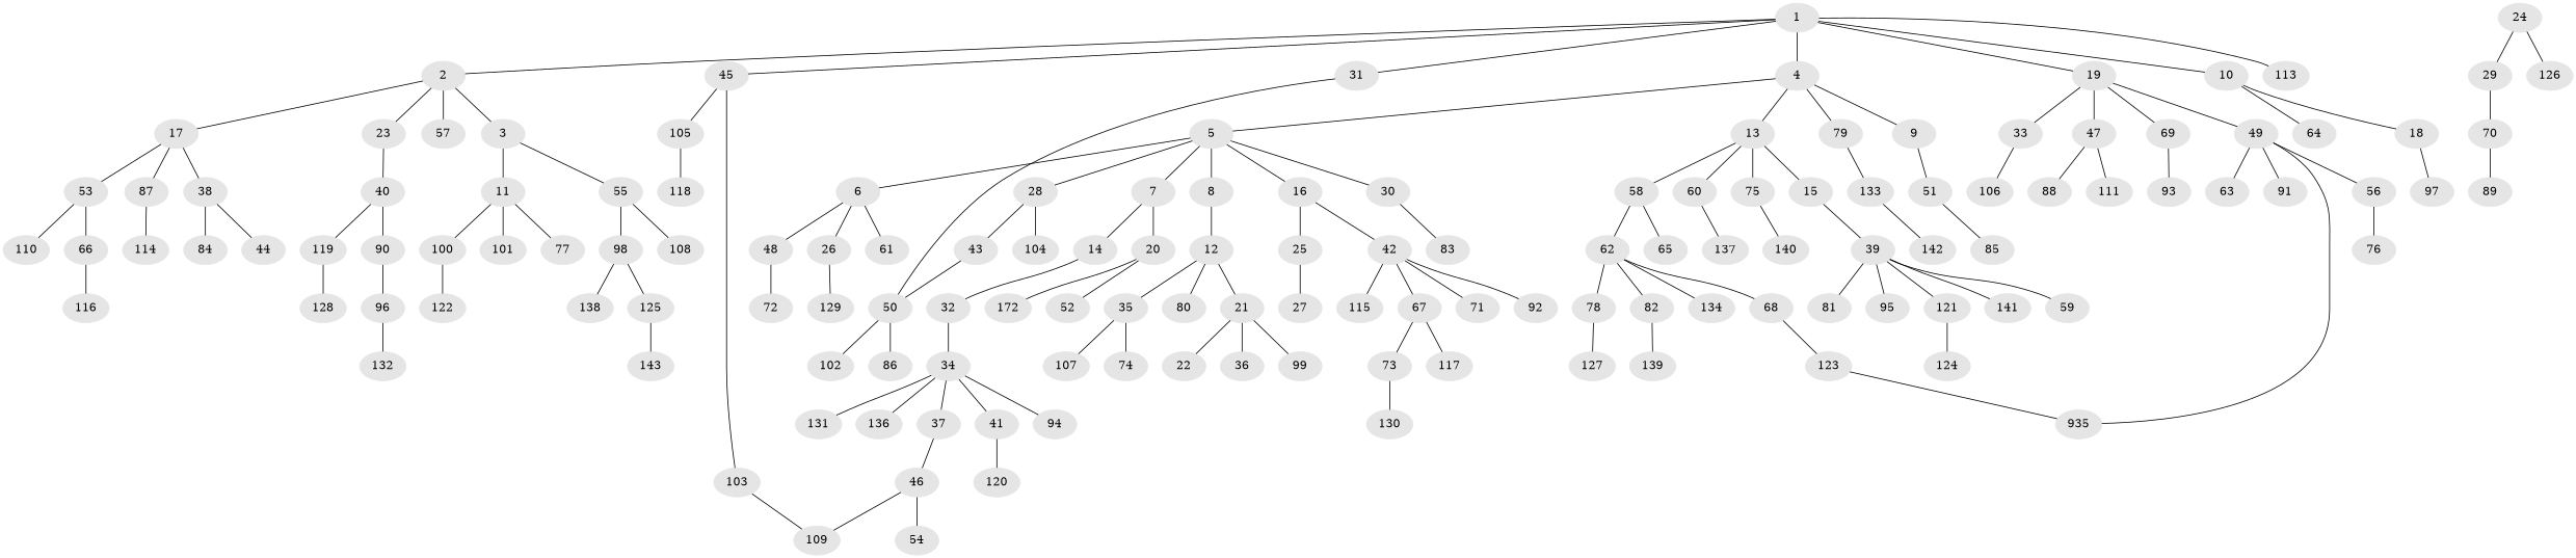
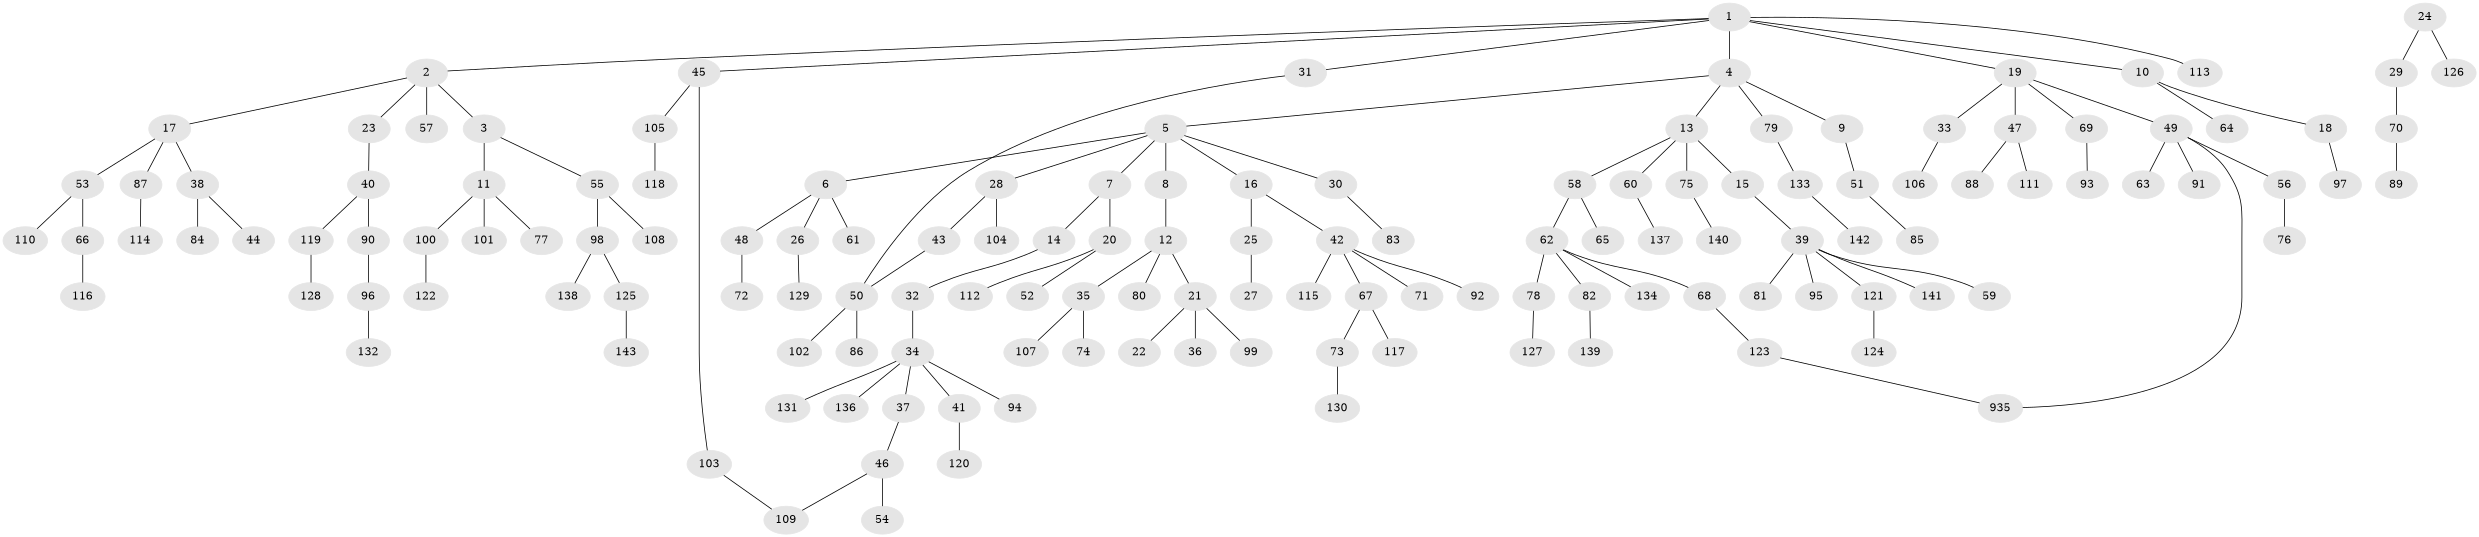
  graph {
    node [color=gray90 style=filled]
    1
    2
    4
    10
    19
    31
    45
    113
    3
    17
    23
    57
    5
    9
    13
    79
    18
    64
    33
    47
    49
    69
    50
    103
    105
    11
    55
    38
    53
    87
    40
    77
    100
    101
    98
    108
    6
    7
    8
    16
    28
    30
    51
    15
    58
    60
    75
    133
    26
    48
    61
    14
    20
    12
    25
    42
    43
    104
    83
    129
    72
    32
    52
-   112 [label=172]
+   112
    21
    35
    80
    85
    97
    122
    22
    36
    99
    74
    107
    39
    62
    65
    137
    140
    34
    59
    81
    95
    121
    141
    27
    67
    71
    92
    115
    44
    84
    66
    110
    114
    106
    88
    111
    56
    63
    91
    n103 [label=935]
    93
    24
    29
    126
    90
    119
    70
    89
    86
    102
    37
    41
    94
    131
    136
    46
    120
    54
    109
    124
    96
    128
    73
    117
    118
    76
    116
    125
    138
    68
    78
    82
    134
    123
    127
    139
    130
    142
    132
    143
    1 -- 2
    1 -- 4
    1 -- 10
    1 -- 19
    1 -- 31
    1 -- 45
    1 -- 113
    2 -- 3
    2 -- 17
    2 -- 23
    2 -- 57
    4 -- 5
    4 -- 9
    4 -- 13
    4 -- 79
    10 -- 18
    10 -- 64
    19 -- 33
    19 -- 47
    19 -- 49
    19 -- 69
    31 -- 50
    45 -- 103
    45 -- 105
    3 -- 11
    3 -- 55
    17 -- 38
    17 -- 53
    17 -- 87
    23 -- 40
    5 -- 6
    5 -- 7
    5 -- 8
    5 -- 16
    5 -- 28
    5 -- 30
    9 -- 51
    13 -- 15
    13 -- 58
    13 -- 60
    13 -- 75
    79 -- 133
    18 -- 97
    33 -- 106
    47 -- 88
    47 -- 111
    49 -- 56
    49 -- 63
    49 -- 91
    49 -- n103
    69 -- 93
    50 -- 86
    50 -- 102
    103 -- 109
    105 -- 118
    11 -- 77
    11 -- 100
    11 -- 101
    55 -- 98
    55 -- 108
    38 -- 44
    38 -- 84
    53 -- 66
    53 -- 110
    87 -- 114
    40 -- 90
    40 -- 119
    100 -- 122
    98 -- 125
    98 -- 138
    6 -- 26
    6 -- 48
    6 -- 61
    7 -- 14
    7 -- 20
    8 -- 12
    16 -- 25
    16 -- 42
    28 -- 43
    28 -- 104
    30 -- 83
    51 -- 85
    15 -- 39
    58 -- 62
    58 -- 65
    60 -- 137
    75 -- 140
    133 -- 142
    26 -- 129
    48 -- 72
    14 -- 32
    20 -- 52
    20 -- 112
    12 -- 21
    12 -- 35
    12 -- 80
    25 -- 27
    42 -- 67
    42 -- 71
    42 -- 92
    42 -- 115
    43 -- 50
    32 -- 34
    21 -- 22
    21 -- 36
    21 -- 99
    35 -- 74
    35 -- 107
    39 -- 59
    39 -- 81
    39 -- 95
    39 -- 121
    39 -- 141
    62 -- 68
    62 -- 78
    62 -- 82
    62 -- 134
    34 -- 37
    34 -- 41
    34 -- 94
    34 -- 131
    34 -- 136
    121 -- 124
    67 -- 73
    67 -- 117
    66 -- 116
    56 -- 76
    24 -- 29
    24 -- 126
    29 -- 70
    90 -- 96
    119 -- 128
    70 -- 89
    37 -- 46
    41 -- 120
    46 -- 54
    46 -- 109
    96 -- 132
    73 -- 130
    125 -- 143
    68 -- 123
    78 -- 127
    82 -- 139
    123 -- n103
  }
